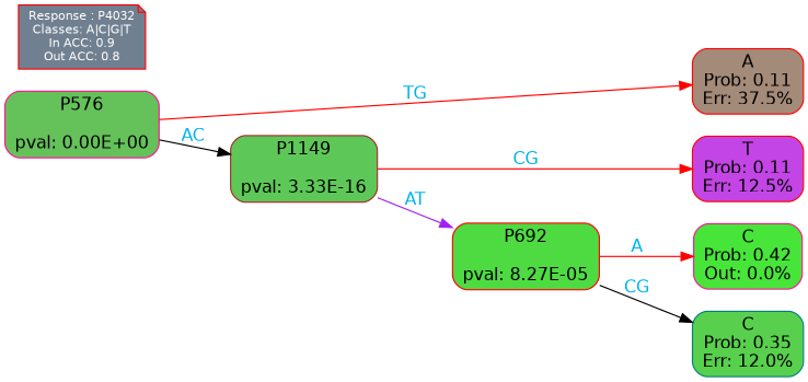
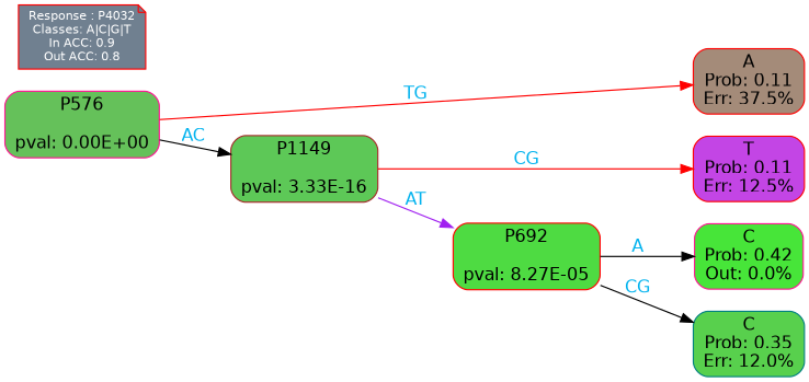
  digraph {
    rankdir=LR
    ranksep=equally
    splines=polylines
    node [color=red fontname=helvetica shape=box style="filled, rounded"]
    edge [color=black fontcolor=deepskyblue2 fontname=helvetica]
    n1 [color=deeppink fillcolor="#47e539" label="C\nProb: 0.42\nOut: 0.0%"]
    n2 [color=teal fillcolor="#58d04d" label="C\nProb: 0.35\nErr: 12.0%"]
    n3 [fillcolor="#c345e5" label="T\nProb: 0.11\nErr: 12.5%"]
    n4 [fillcolor="#a48b79" label="A\nProb: 0.11\nErr: 37.5%"]
    n5 [align=left fillcolor=slategray fontcolor=white fontsize=10 label="Response : P4032\nClasses: A|C|G|T\nIn ACC: 0.9\nOut ACC: 0.8\n" shape=note style=filled]
    n6 [color=deeppink fillcolor="#65c15a" label="P576\n\npval: 0.00E+00"]
    n7 [color=brown fillcolor="#5dc857" label="P1149\n\npval: 3.33E-16"]
    n8 [fillcolor="#4edb42" label="P692\n\npval: 8.27E-05"]
    subgraph sub_1 {
      rank=same
      n1
      n2
      n3
      n4
    }
    subgraph sub_2 {
      rank=same
      n5
      n6
    }
    n6 -> n4 [color=red label=TG]
    n6 -> n7 [label=AC]
    n7 -> n3 [color=red label=CG]
    n7 -> n8 [color=purple label=AT]
-   n8 -> n1 [color=red label=A]
+   n8 -> n1 [label=A]
    n8 -> n2 [label=CG]
  }
